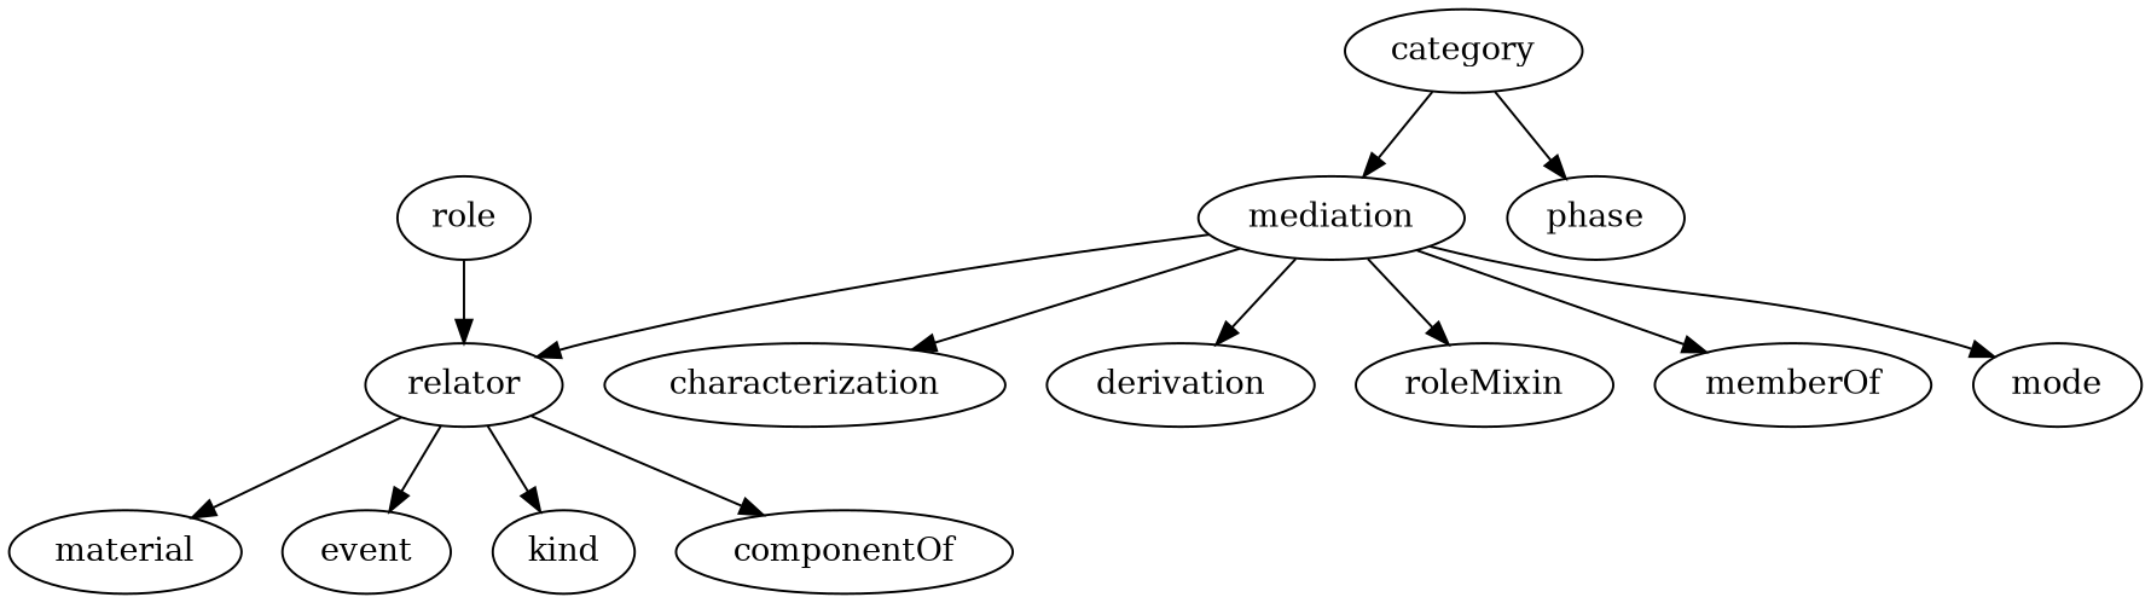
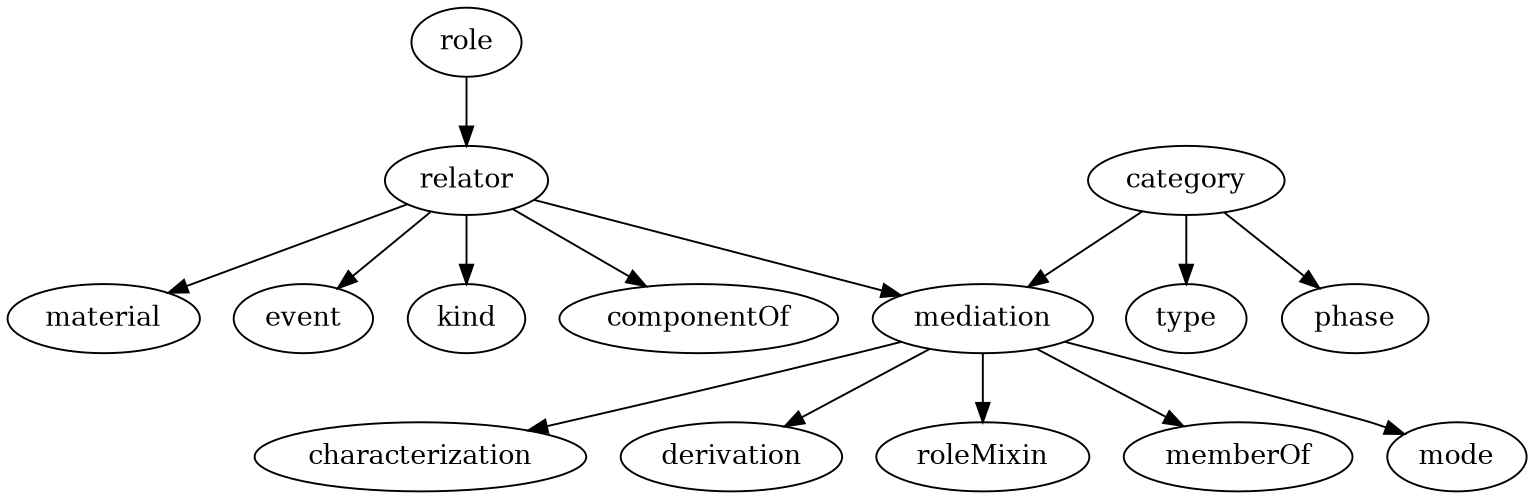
  strict digraph {
    mediation
    relator
    characterization
    derivation
    roleMixin
    memberOf
    mode
    material
    event
    kind
    componentOf
    category
+   type
    phase
    role
-   mediation -> relator
+   relator -> mediation
    mediation -> characterization
    mediation -> derivation
    mediation -> roleMixin
    mediation -> memberOf
    mediation -> mode
    relator -> material
    relator -> event
    relator -> kind
    relator -> componentOf
    category -> mediation
+   category -> type
    category -> phase
    role -> relator
  }
